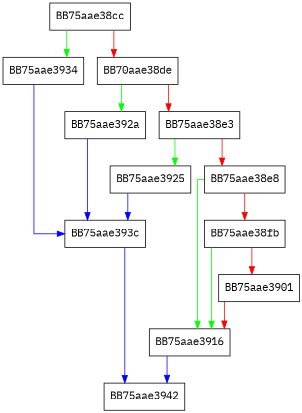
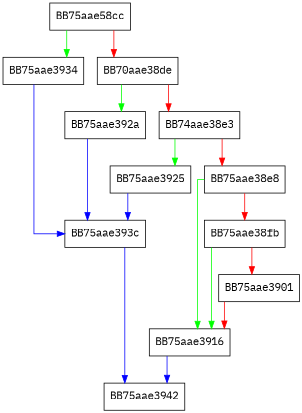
  digraph {
    fontname="IBM Plex Mono"
    splines=ortho
    node [fontname="IBM Plex Mono" shape=box]
    edge [color=red fontname="IBM Plex Mono"]
-   BB75aae38cc
+   BB75aae38cc [label=BB75aae58cc]
    BB75aae3934
    n3 [label=BB70aae38de]
    BB75aae393c
    BB75aae392a
-   BB75aae38e3
+   BB75aae38e3 [label=BB74aae38e3]
    BB75aae3942
    n8 [label=BB75aae3925]
    BB75aae38e8
    BB75aae3916
    BB75aae38fb
    BB75aae3901
    BB75aae38cc -> BB75aae3934 [color=green]
    BB75aae38cc -> n3
    BB75aae3934 -> BB75aae393c [color=blue]
    n3 -> BB75aae392a [color=green]
    n3 -> BB75aae38e3
    BB75aae393c -> BB75aae3942 [color=blue]
    BB75aae392a -> BB75aae393c [color=blue]
    BB75aae38e3 -> n8 [color=green]
    BB75aae38e3 -> BB75aae38e8
    n8 -> BB75aae393c [color=blue]
    BB75aae38e8 -> BB75aae3916 [color=green]
    BB75aae38e8 -> BB75aae38fb
    BB75aae3916 -> BB75aae3942 [color=blue]
    BB75aae38fb -> BB75aae3916 [color=green]
    BB75aae38fb -> BB75aae3901
    BB75aae3901 -> BB75aae3916
  }
